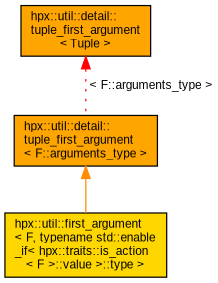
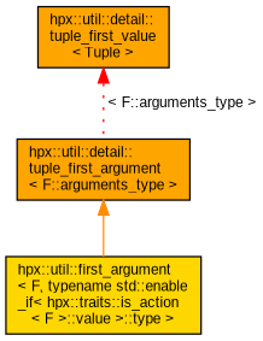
  digraph {
    fontname="Liberation Sans"
    node [color=black fillcolor=orange fontname="Liberation Sans" fontsize=10 shape=record style=filled]
    edge [dir=back fontname="Liberation Sans" fontsize=10 labelfontname=Helvetica labelfontsize=10]
    n1 [fillcolor=gold fontcolor=black height=0.2 label="hpx::util::first_argument\l\< F, typename std::enable\l_if\< hpx::traits::is_action\l\< F \>::value \>::type \>" width=0.4]
    n2 [height=0.2 label="hpx::util::detail::\ltuple_first_argument\l\< F::arguments_type \>" width=0.4]
-   n3 [height=0.2 label="hpx::util::detail::\ltuple_first_argument\l\< Tuple \>" width=0.4]
+   n3 [height=0.2 label="hpx::util::detail::\ltuple_first_value\l\< Tuple \>" width=0.4]
    n2 -> n1 [color=darkorange style=solid]
    n3 -> n2 [color=red label=" \< F::arguments_type \>" style=dotted]
  }
